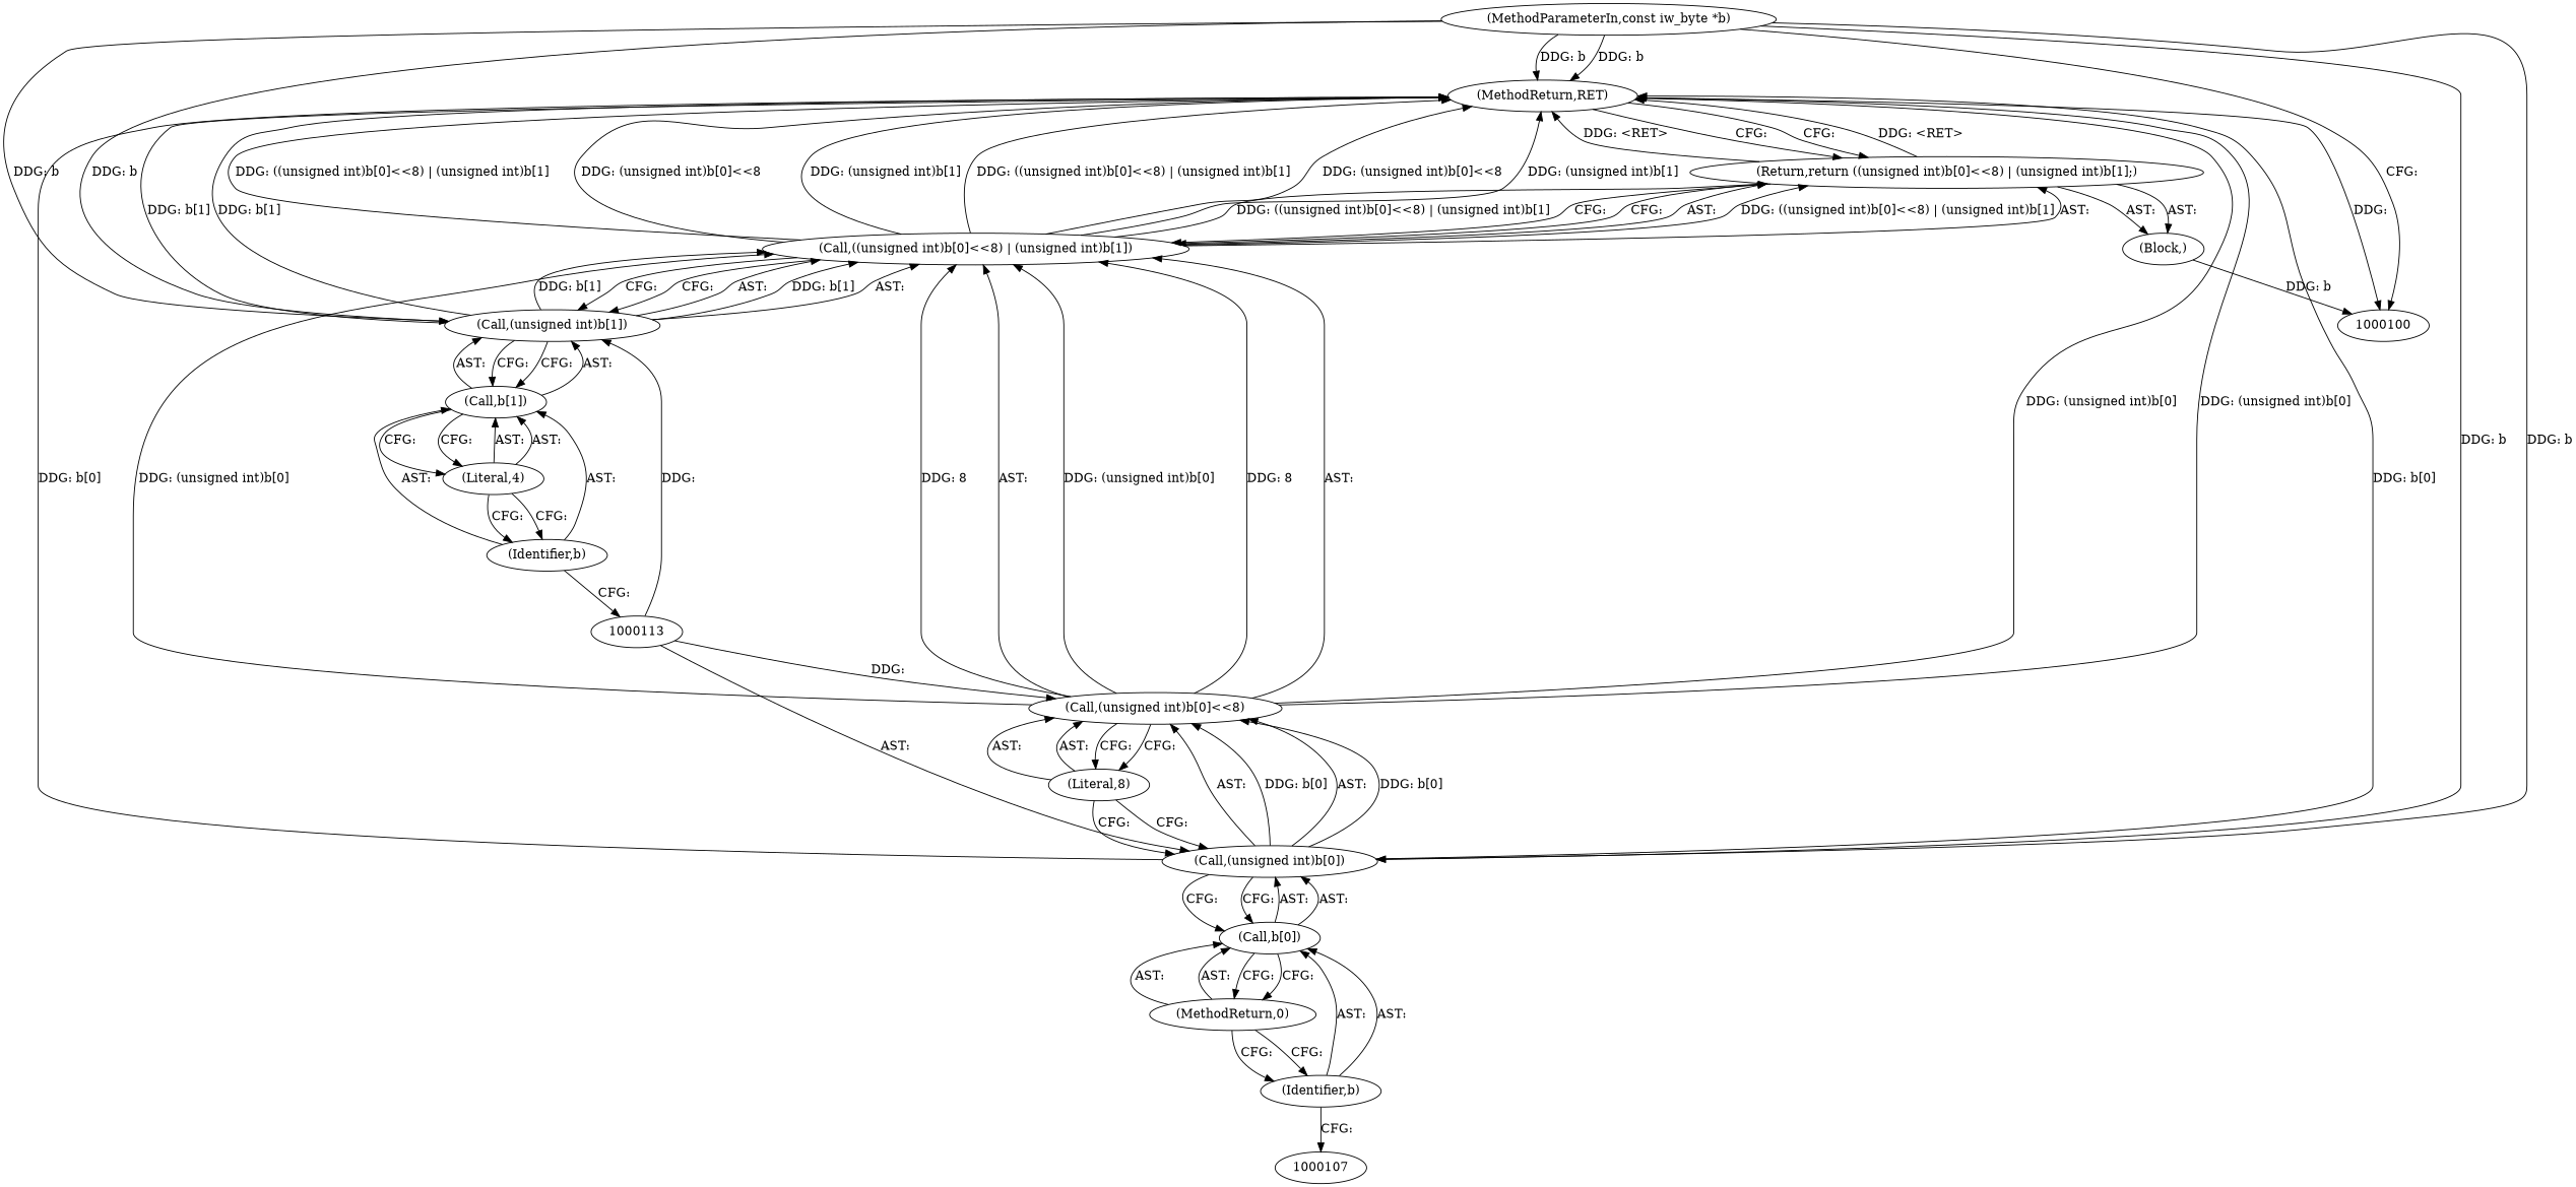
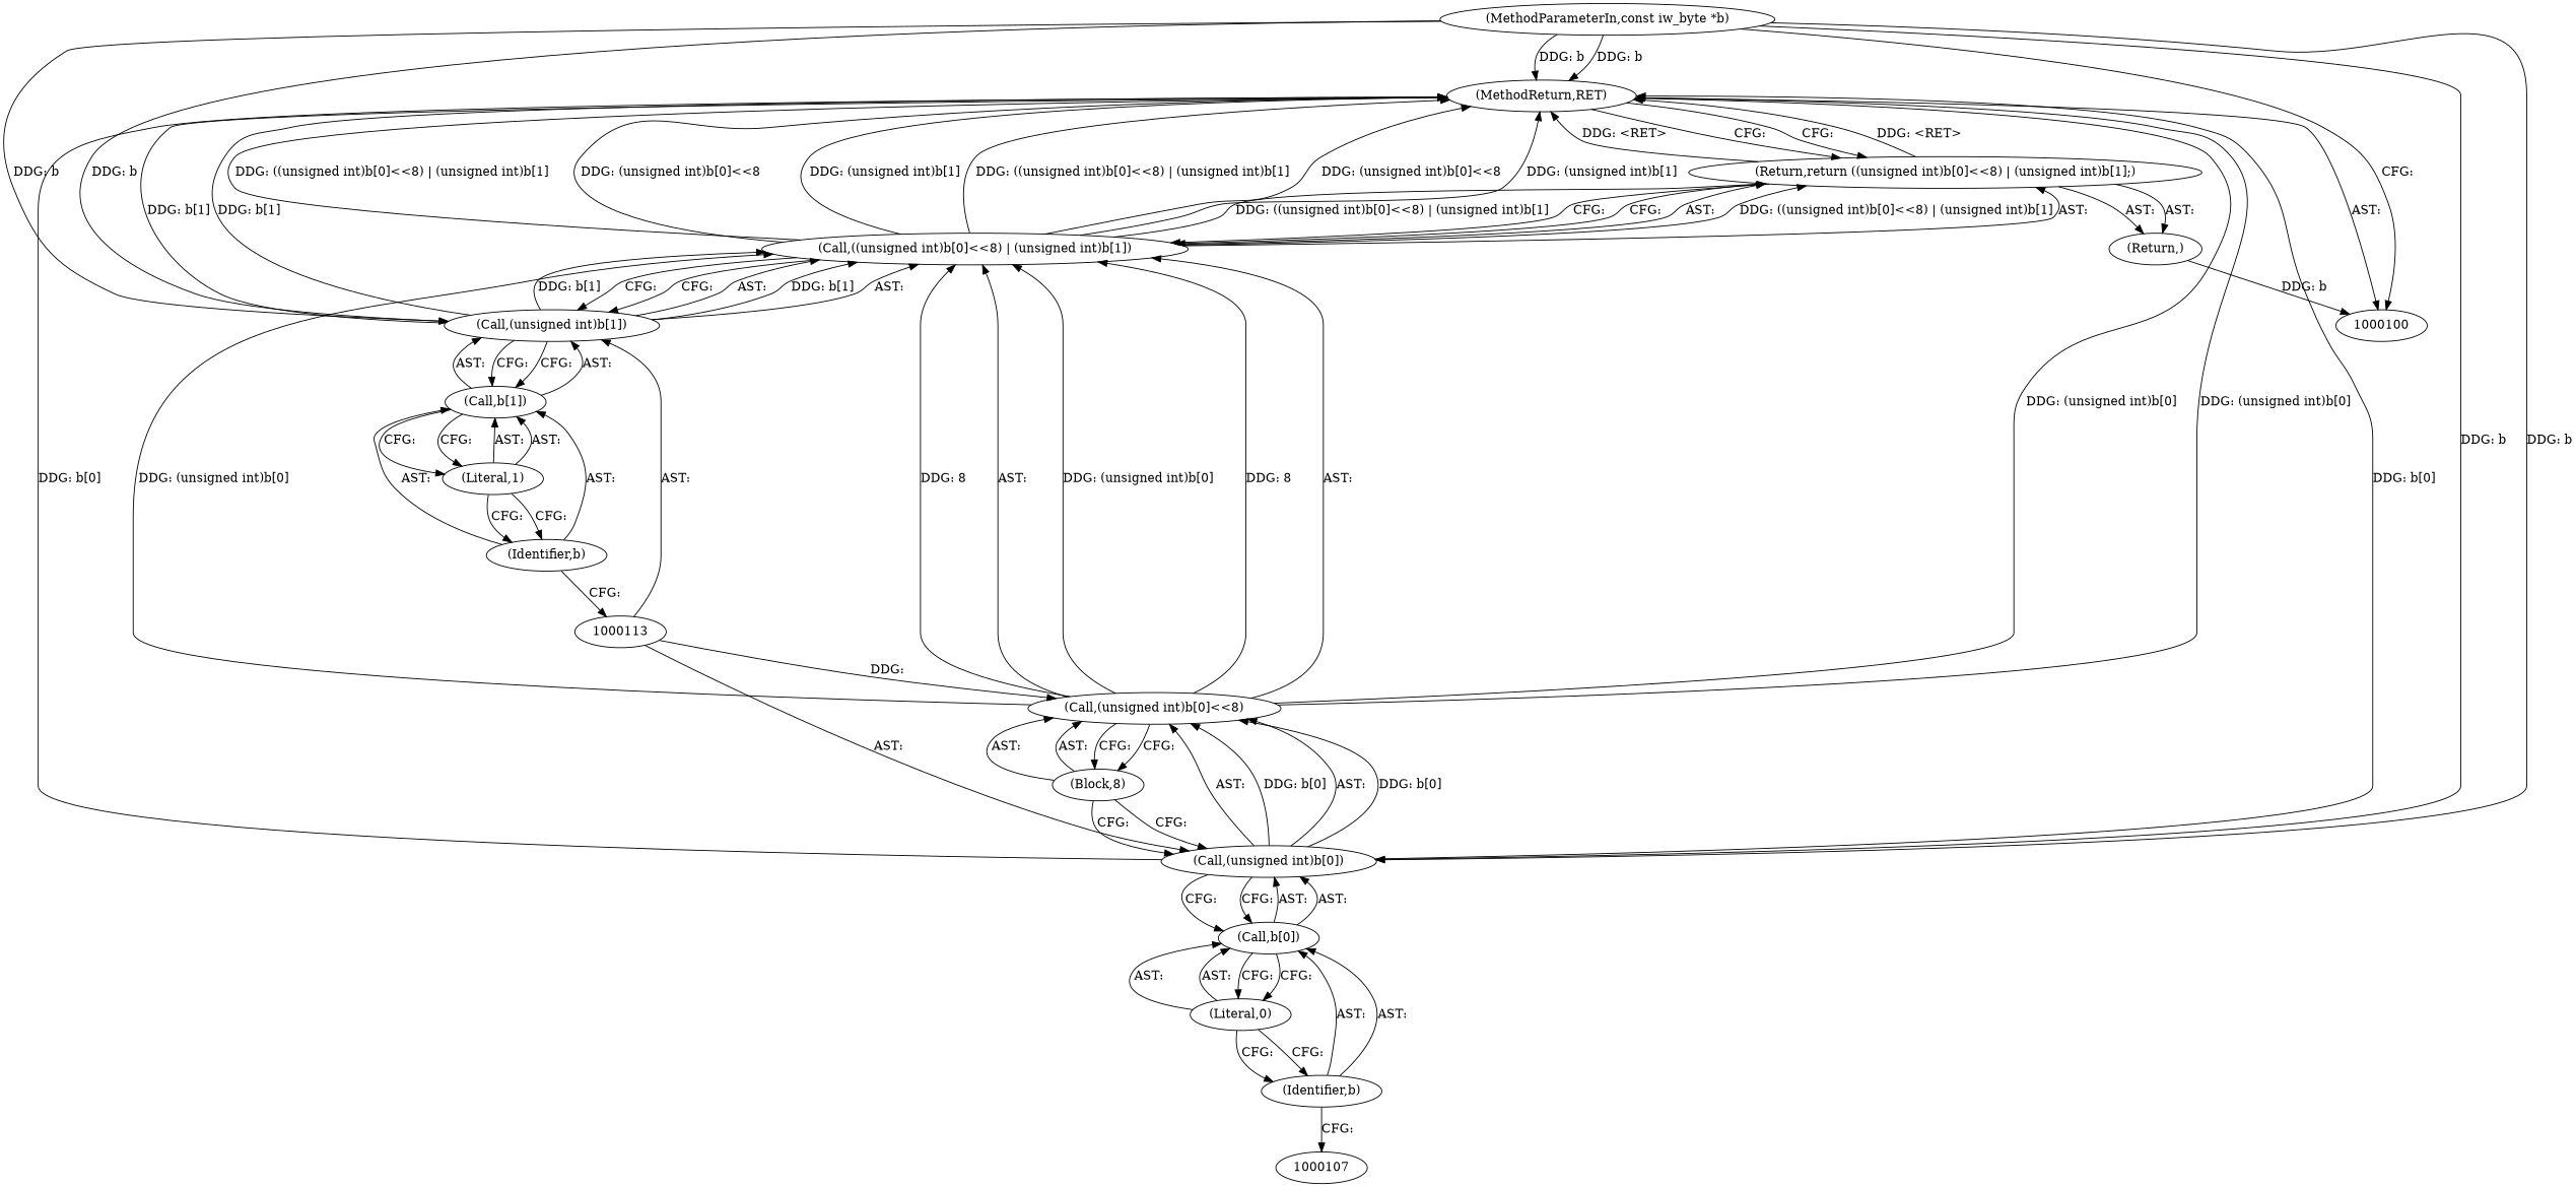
  digraph {
    n1 [label="(MethodReturn,RET)"]
    n2 [label="(Return,return ((unsigned int)b[0]<<8) | (unsigned int)b[1];)"]
    1000100
-   n4 [label="(Block,)"]
+   n4 [label="(Return,)"]
    n5 [label="(Call,((unsigned int)b[0]<<8) | (unsigned int)b[1])"]
    n6 [label="(MethodParameterIn,const iw_byte *b)"]
    n7 [label="(Call,(unsigned int)b[1])"]
    n8 [label="(Call,(unsigned int)b[0])"]
    n9 [label="(Call,b[1])"]
    n10 [label="(Call,b[0])"]
    n11 [label="(Call,(unsigned int)b[0]<<8)"]
-   n12 [label="(MethodReturn,0)"]
+   n12 [label="(Literal,0)"]
    n13 [label="(Identifier,b)"]
    1000107
-   n15 [label="(Literal,8)"]
-   n16 [label="(Literal,4)"]
+   n15 [label="(Block,8)"]
+   n16 [label="(Literal,1)"]
    n17 [label="(Identifier,b)"]
    1000113
    n1 -> n2 [label="CFG: "]
    n1 -> n2 [label="CFG: "]
-   n1 -> 1000100 [label="DDG: "]
+   n1 -> 1000100 [label="AST: "]
    n2 -> n1 [label="DDG: <RET>"]
    n2 -> n1 [label="DDG: <RET>"]
    n2 -> n4 [label="AST: "]
    n2 -> n4 [label="AST: "]
    n2 -> n5 [label="CFG: "]
    n2 -> n5 [label="CFG: "]
    n4 -> 1000100 [label="DDG: b"]
    n5 -> n1 [label="DDG: ((unsigned int)b[0]<<8) | (unsigned int)b[1]"]
    n5 -> n1 [label="DDG: (unsigned int)b[0]<<8"]
    n5 -> n1 [label="DDG: (unsigned int)b[1]"]
    n5 -> n1 [label="DDG: ((unsigned int)b[0]<<8) | (unsigned int)b[1]"]
    n5 -> n1 [label="DDG: (unsigned int)b[0]<<8"]
    n5 -> n1 [label="DDG: (unsigned int)b[1]"]
    n5 -> n2 [label="AST: "]
    n5 -> n2 [label="DDG: ((unsigned int)b[0]<<8) | (unsigned int)b[1]"]
    n5 -> n2 [label="AST: "]
    n5 -> n2 [label="DDG: ((unsigned int)b[0]<<8) | (unsigned int)b[1]"]
    n5 -> n7 [label="CFG: "]
    n5 -> n7 [label="CFG: "]
    n6 -> n1 [label="DDG: b"]
    n6 -> n1 [label="DDG: b"]
    n6 -> 1000100 [label="CFG: "]
    n6 -> n7 [label="DDG: b"]
    n6 -> n7 [label="DDG: b"]
    n6 -> n8 [label="DDG: b"]
    n6 -> n8 [label="DDG: b"]
    n7 -> n1 [label="DDG: b[1]"]
    n7 -> n1 [label="DDG: b[1]"]
    n7 -> n5 [label="AST: "]
    n7 -> n5 [label="DDG: b[1]"]
    n7 -> n5 [label="AST: "]
    n7 -> n5 [label="DDG: b[1]"]
    n7 -> n9 [label="CFG: "]
    n7 -> n9 [label="CFG: "]
    n8 -> n1 [label="DDG: b[0]"]
    n8 -> n1 [label="DDG: b[0]"]
    n8 -> n10 [label="CFG: "]
    n8 -> n10 [label="CFG: "]
    n8 -> n11 [label="AST: "]
    n8 -> n11 [label="DDG: b[0]"]
    n8 -> n11 [label="AST: "]
    n8 -> n11 [label="DDG: b[0]"]
    n9 -> n7 [label="AST: "]
    n9 -> n7 [label="AST: "]
    n9 -> n16 [label="CFG: "]
    n9 -> n16 [label="CFG: "]
    n10 -> n8 [label="AST: "]
    n10 -> n8 [label="AST: "]
    n10 -> n12 [label="CFG: "]
    n10 -> n12 [label="CFG: "]
    n11 -> n1 [label="DDG: (unsigned int)b[0]"]
    n11 -> n1 [label="DDG: (unsigned int)b[0]"]
    n11 -> n5 [label="AST: "]
    n11 -> n5 [label="DDG: (unsigned int)b[0]"]
    n11 -> n5 [label="DDG: 8"]
    n11 -> n5 [label="AST: "]
    n11 -> n5 [label="DDG: (unsigned int)b[0]"]
    n11 -> n5 [label="DDG: 8"]
    n11 -> n15 [label="CFG: "]
    n11 -> n15 [label="CFG: "]
    n12 -> n10 [label="AST: "]
    n12 -> n10 [label="AST: "]
    n12 -> n13 [label="CFG: "]
    n12 -> n13 [label="CFG: "]
    n13 -> n10 [label="AST: "]
    n13 -> n10 [label="AST: "]
    n13 -> 1000107 [label="CFG: "]
    n15 -> n8 [label="CFG: "]
    n15 -> n8 [label="CFG: "]
    n15 -> n11 [label="AST: "]
    n15 -> n11 [label="AST: "]
    n16 -> n9 [label="AST: "]
    n16 -> n9 [label="AST: "]
    n16 -> n17 [label="CFG: "]
    n16 -> n17 [label="CFG: "]
    n17 -> n9 [label="AST: "]
    n17 -> n9 [label="AST: "]
    n17 -> 1000113 [label="CFG: "]
-   1000113 -> n7 [label="DDG: "]
+   1000113 -> n7 [label="AST: "]
    1000113 -> n8 [label="AST: "]
    1000113 -> n11 [label="DDG: "]
  }
